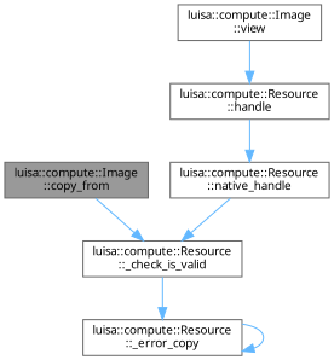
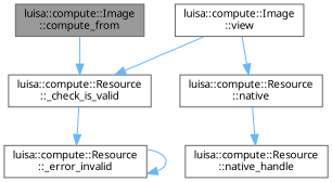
  digraph {
    fontname="Noto Sans"
    rankdir=TB
    node [color=grey40 fillcolor=white fontname="Noto Sans" fontsize=10 shape=box style=filled]
    edge [color=steelblue1 fontname="Noto Sans" fontsize=10 labelfontname=Helvetica labelfontsize=10 style=solid]
-   n1 [color=gray40 fillcolor=grey60 fontcolor=black height=0.2 label="luisa::compute::Image\l::copy_from" width=0.4]
+   n1 [color=gray40 fillcolor=grey60 fontcolor=black height=0.2 label="luisa::compute::Image\l::compute_from" width=0.4]
    n2 [height=0.2 label="luisa::compute::Resource\l::_check_is_valid" width=0.4]
-   n3 [height=0.2 label="luisa::compute::Resource\l::_error_copy" width=0.4]
+   n3 [height=0.2 label="luisa::compute::Resource\l::_error_invalid" width=0.4]
    n4 [height=0.2 label="luisa::compute::Image\l::view" width=0.4]
-   n5 [height=0.2 label="luisa::compute::Resource\l::handle" width=0.4]
+   n5 [height=0.2 label="luisa::compute::Resource\l::native" width=0.4]
    n6 [height=0.2 label="luisa::compute::Resource\l::native_handle" width=0.4]
    n1 -> n2
    n2 -> n3
    n3 -> n3
-   n6 -> n2
+   n4 -> n2
    n4 -> n5
    n5 -> n6
  }
